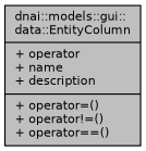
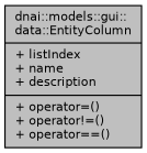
  digraph {
-   n1 [color=black fillcolor=grey75 fontcolor=black fontname=Helvetica fontsize=10 height=0.2 label="{dnai::models::gui::\ldata::EntityColumn\n|+ operator\l+ name\l+ description\l|+ operator=()\l+ operator!=()\l+ operator==()\l}" shape=record style=filled width=0.4]
+   n1 [color=black fillcolor=grey75 fontcolor=black fontname=Helvetica fontsize=10 height=0.2 label="{dnai::models::gui::\ldata::EntityColumn\n|+ listIndex\l+ name\l+ description\l|+ operator=()\l+ operator!=()\l+ operator==()\l}" shape=record style=filled width=0.4]
  }
